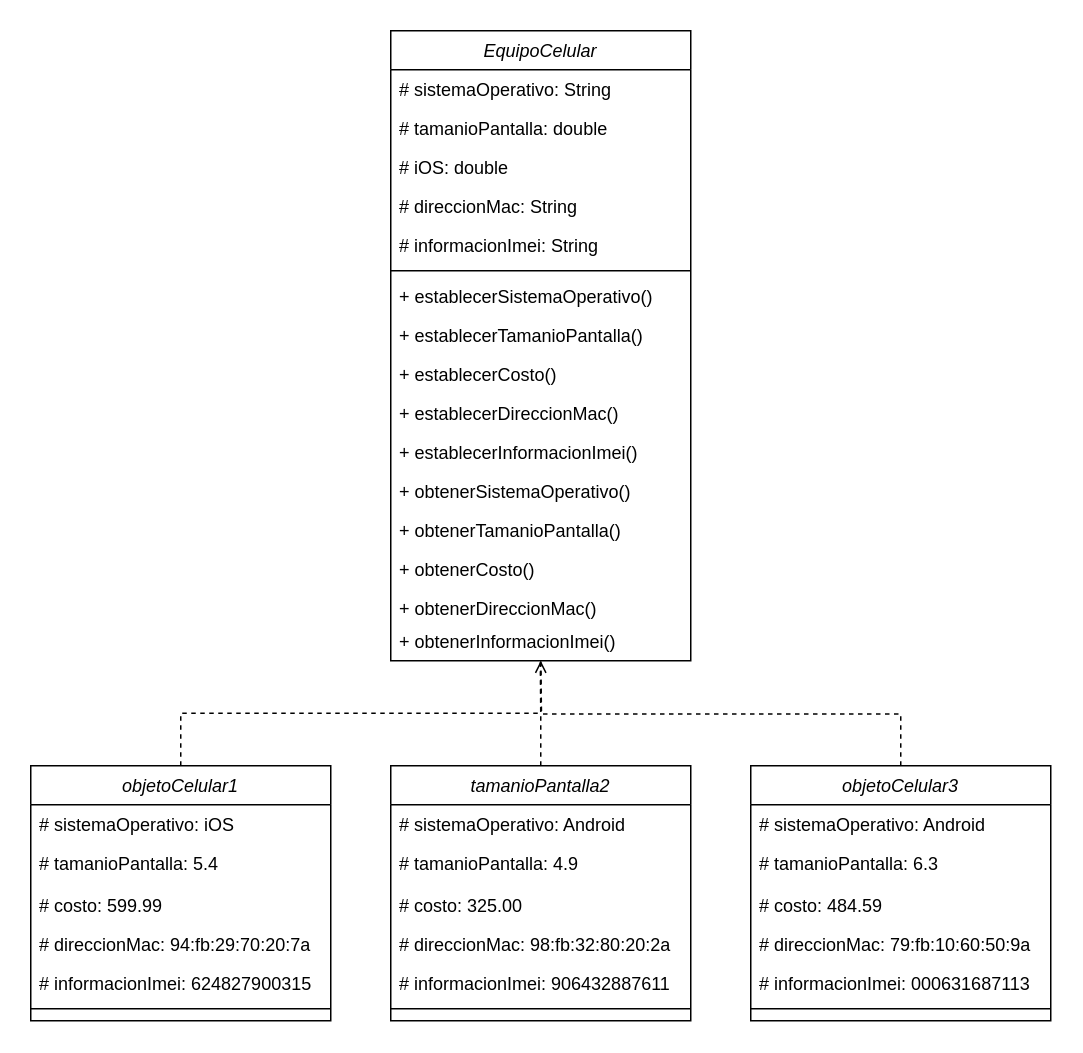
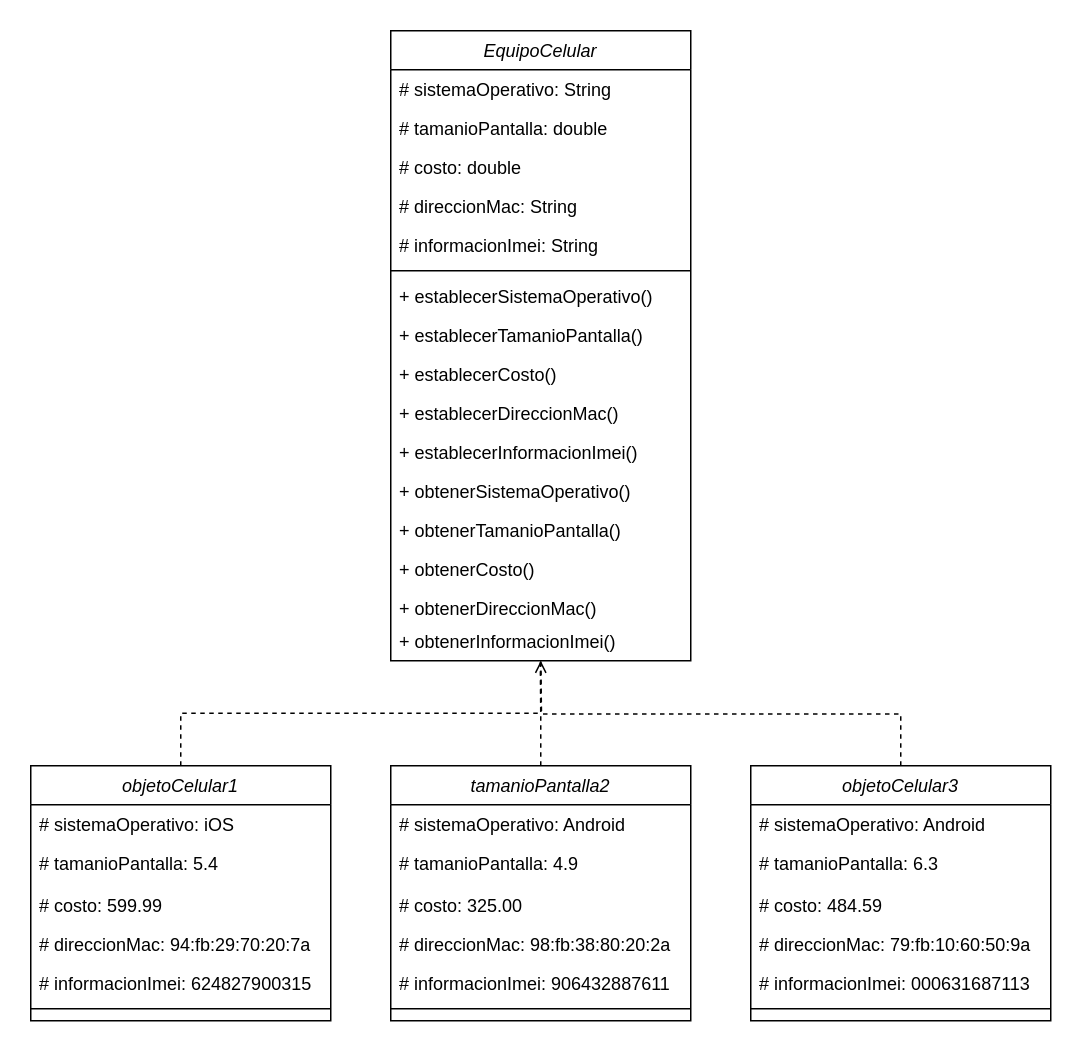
  <mxCell id="0" />
  <mxCell id="1" parent="0" />
  <mxCell id="2" value="EquipoCelular" style="swimlane;fontStyle=2;align=center;verticalAlign=top;childLayout=stackLayout;horizontal=1;startSize=26;horizontalStack=0;resizeParent=1;resizeLast=0;collapsible=1;marginBottom=0;rounded=0;shadow=0;strokeWidth=1;" parent="1" vertex="1"><mxGeometry x="260" y="20" width="200" height="420" as="geometry"><mxRectangle x="334" y="30" width="160" height="26" as="alternateBounds" /></mxGeometry></mxCell>
  <mxCell id="3" value="# sistemaOperativo: String" style="text;align=left;verticalAlign=top;spacingLeft=4;spacingRight=4;overflow=hidden;rotatable=0;points=[[0,0.5],[1,0.5]];portConstraint=eastwest;" parent="2" vertex="1"><mxGeometry y="26" width="200" height="26" as="geometry" /></mxCell>
  <mxCell id="4" value="# tamanioPantalla: double" style="text;align=left;verticalAlign=top;spacingLeft=4;spacingRight=4;overflow=hidden;rotatable=0;points=[[0,0.5],[1,0.5]];portConstraint=eastwest;rounded=0;shadow=0;html=0;" parent="2" vertex="1"><mxGeometry y="52" width="200" height="26" as="geometry" /></mxCell>
- <mxCell id="5" value="# iOS: double" style="text;align=left;verticalAlign=top;spacingLeft=4;spacingRight=4;overflow=hidden;rotatable=0;points=[[0,0.5],[1,0.5]];portConstraint=eastwest;rounded=0;shadow=0;html=0;" parent="2" vertex="1"><mxGeometry y="78" width="200" height="26" as="geometry" /></mxCell>
+ <mxCell id="5" value="# costo: double" style="text;align=left;verticalAlign=top;spacingLeft=4;spacingRight=4;overflow=hidden;rotatable=0;points=[[0,0.5],[1,0.5]];portConstraint=eastwest;rounded=0;shadow=0;html=0;" parent="2" vertex="1"><mxGeometry y="78" width="200" height="26" as="geometry" /></mxCell>
  <mxCell id="6" value="# direccionMac: String" style="text;align=left;verticalAlign=top;spacingLeft=4;spacingRight=4;overflow=hidden;rotatable=0;points=[[0,0.5],[1,0.5]];portConstraint=eastwest;rounded=0;shadow=0;html=0;" parent="2" vertex="1"><mxGeometry y="104" width="200" height="26" as="geometry" /></mxCell>
  <mxCell id="7" value="# informacionImei: String" style="text;align=left;verticalAlign=top;spacingLeft=4;spacingRight=4;overflow=hidden;rotatable=0;points=[[0,0.5],[1,0.5]];portConstraint=eastwest;rounded=0;shadow=0;html=0;" vertex="1" parent="2"><mxGeometry y="130" width="200" height="26" as="geometry" /></mxCell>
  <mxCell id="8" value="" style="line;html=1;strokeWidth=1;align=left;verticalAlign=middle;spacingTop=-1;spacingLeft=3;spacingRight=3;rotatable=0;labelPosition=right;points=[];portConstraint=eastwest;" parent="2" vertex="1"><mxGeometry y="156" width="200" height="8" as="geometry" /></mxCell>
  <mxCell id="9" value="+ establecerSistemaOperativo()" style="text;align=left;verticalAlign=top;spacingLeft=4;spacingRight=4;overflow=hidden;rotatable=0;points=[[0,0.5],[1,0.5]];portConstraint=eastwest;" parent="2" vertex="1"><mxGeometry y="164" width="200" height="26" as="geometry" /></mxCell>
  <mxCell id="10" value="+ establecerTamanioPantalla()" style="text;align=left;verticalAlign=top;spacingLeft=4;spacingRight=4;overflow=hidden;rotatable=0;points=[[0,0.5],[1,0.5]];portConstraint=eastwest;" parent="2" vertex="1"><mxGeometry y="190" width="200" height="26" as="geometry" /></mxCell>
  <mxCell id="11" value="+ establecerCosto()" style="text;align=left;verticalAlign=top;spacingLeft=4;spacingRight=4;overflow=hidden;rotatable=0;points=[[0,0.5],[1,0.5]];portConstraint=eastwest;" parent="2" vertex="1"><mxGeometry y="216" width="200" height="26" as="geometry" /></mxCell>
  <mxCell id="12" value="+ establecerDireccionMac()" style="text;align=left;verticalAlign=top;spacingLeft=4;spacingRight=4;overflow=hidden;rotatable=0;points=[[0,0.5],[1,0.5]];portConstraint=eastwest;" parent="2" vertex="1"><mxGeometry y="242" width="200" height="26" as="geometry" /></mxCell>
  <mxCell id="13" value="+ establecerInformacionImei()" style="text;align=left;verticalAlign=top;spacingLeft=4;spacingRight=4;overflow=hidden;rotatable=0;points=[[0,0.5],[1,0.5]];portConstraint=eastwest;" vertex="1" parent="2"><mxGeometry y="268" width="200" height="26" as="geometry" /></mxCell>
  <mxCell id="14" value="+ obtenerSistemaOperativo()" style="text;align=left;verticalAlign=top;spacingLeft=4;spacingRight=4;overflow=hidden;rotatable=0;points=[[0,0.5],[1,0.5]];portConstraint=eastwest;" parent="2" vertex="1"><mxGeometry y="294" width="200" height="26" as="geometry" /></mxCell>
  <mxCell id="15" value="+ obtenerTamanioPantalla()" style="text;align=left;verticalAlign=top;spacingLeft=4;spacingRight=4;overflow=hidden;rotatable=0;points=[[0,0.5],[1,0.5]];portConstraint=eastwest;" parent="2" vertex="1"><mxGeometry y="320" width="200" height="26" as="geometry" /></mxCell>
  <mxCell id="16" value="+ obtenerCosto()" style="text;align=left;verticalAlign=top;spacingLeft=4;spacingRight=4;overflow=hidden;rotatable=0;points=[[0,0.5],[1,0.5]];portConstraint=eastwest;" parent="2" vertex="1"><mxGeometry y="346" width="200" height="26" as="geometry" /></mxCell>
  <mxCell id="17" value="+ obtenerDireccionMac()" style="text;align=left;verticalAlign=top;spacingLeft=4;spacingRight=4;overflow=hidden;rotatable=0;points=[[0,0.5],[1,0.5]];portConstraint=eastwest;" parent="2" vertex="1"><mxGeometry y="372" width="200" height="22" as="geometry" /></mxCell>
  <mxCell id="18" value="+ obtenerInformacionImei()" style="text;align=left;verticalAlign=top;spacingLeft=4;spacingRight=4;overflow=hidden;rotatable=0;points=[[0,0.5],[1,0.5]];portConstraint=eastwest;" vertex="1" parent="2"><mxGeometry y="394" width="200" height="22" as="geometry" /></mxCell>
  <mxCell id="19" style="edgeStyle=orthogonalEdgeStyle;rounded=0;orthogonalLoop=1;jettySize=auto;html=1;exitX=0.5;exitY=0;exitDx=0;exitDy=0;dashed=1;endArrow=none;endFill=0;" edge="1" parent="1" source="20"><mxGeometry relative="1" as="geometry"><mxPoint x="360" y="440" as="targetPoint" /></mxGeometry></mxCell>
  <mxCell id="20" value="objetoCelular3" style="swimlane;fontStyle=2;align=center;verticalAlign=top;childLayout=stackLayout;horizontal=1;startSize=26;horizontalStack=0;resizeParent=1;resizeLast=0;collapsible=1;marginBottom=0;rounded=0;shadow=0;strokeWidth=1;" parent="1" vertex="1"><mxGeometry x="500" y="510" width="200" height="170" as="geometry"><mxRectangle x="334" y="30" width="160" height="26" as="alternateBounds" /></mxGeometry></mxCell>
  <mxCell id="21" value="# sistemaOperativo: Android" style="text;align=left;verticalAlign=top;spacingLeft=4;spacingRight=4;overflow=hidden;rotatable=0;points=[[0,0.5],[1,0.5]];portConstraint=eastwest;" parent="20" vertex="1"><mxGeometry y="26" width="200" height="26" as="geometry" /></mxCell>
  <mxCell id="22" value="# tamanioPantalla: 6.3" style="text;align=left;verticalAlign=top;spacingLeft=4;spacingRight=4;overflow=hidden;rotatable=0;points=[[0,0.5],[1,0.5]];portConstraint=eastwest;rounded=0;shadow=0;html=0;" parent="20" vertex="1"><mxGeometry y="52" width="200" height="28" as="geometry" /></mxCell>
  <mxCell id="23" value="# costo: 484.59" style="text;align=left;verticalAlign=top;spacingLeft=4;spacingRight=4;overflow=hidden;rotatable=0;points=[[0,0.5],[1,0.5]];portConstraint=eastwest;rounded=0;shadow=0;html=0;" parent="20" vertex="1"><mxGeometry y="80" width="200" height="26" as="geometry" /></mxCell>
  <mxCell id="24" value="# direccionMac: 79:fb:10:60:50:9a" style="text;align=left;verticalAlign=top;spacingLeft=4;spacingRight=4;overflow=hidden;rotatable=0;points=[[0,0.5],[1,0.5]];portConstraint=eastwest;rounded=0;shadow=0;html=0;" parent="20" vertex="1"><mxGeometry y="106" width="200" height="26" as="geometry" /></mxCell>
  <mxCell id="25" value="# informacionImei: 000631687113" style="text;align=left;verticalAlign=top;spacingLeft=4;spacingRight=4;overflow=hidden;rotatable=0;points=[[0,0.5],[1,0.5]];portConstraint=eastwest;rounded=0;shadow=0;html=0;" vertex="1" parent="20"><mxGeometry y="132" width="200" height="26" as="geometry" /></mxCell>
  <mxCell id="26" value="" style="line;html=1;strokeWidth=1;align=left;verticalAlign=middle;spacingTop=-1;spacingLeft=3;spacingRight=3;rotatable=0;labelPosition=right;points=[];portConstraint=eastwest;" parent="20" vertex="1"><mxGeometry y="158" width="200" height="8" as="geometry" /></mxCell>
  <mxCell id="27" style="edgeStyle=orthogonalEdgeStyle;rounded=0;orthogonalLoop=1;jettySize=auto;html=1;exitX=0.5;exitY=0;exitDx=0;exitDy=0;strokeColor=none;endArrow=none;endFill=0;" parent="1" edge="1"><mxGeometry relative="1" as="geometry"><mxPoint x="400" y="370" as="targetPoint" /><mxPoint x="300" y="500" as="sourcePoint" /></mxGeometry></mxCell>
  <mxCell id="28" style="edgeStyle=orthogonalEdgeStyle;rounded=0;orthogonalLoop=1;jettySize=auto;html=1;exitX=0.5;exitY=0;exitDx=0;exitDy=0;entryX=0.5;entryY=1;entryDx=0;entryDy=0;dashed=1;endArrow=open;endFill=0;" edge="1" parent="1" source="29" target="2"><mxGeometry relative="1" as="geometry" /></mxCell>
  <mxCell id="29" value="objetoCelular1" style="swimlane;fontStyle=2;align=center;verticalAlign=top;childLayout=stackLayout;horizontal=1;startSize=26;horizontalStack=0;resizeParent=1;resizeLast=0;collapsible=1;marginBottom=0;rounded=0;shadow=0;strokeWidth=1;" vertex="1" parent="1"><mxGeometry x="20" y="510" width="200" height="170" as="geometry"><mxRectangle x="334" y="30" width="160" height="26" as="alternateBounds" /></mxGeometry></mxCell>
  <mxCell id="30" value="# sistemaOperativo: iOS" style="text;align=left;verticalAlign=top;spacingLeft=4;spacingRight=4;overflow=hidden;rotatable=0;points=[[0,0.5],[1,0.5]];portConstraint=eastwest;" vertex="1" parent="29"><mxGeometry y="26" width="200" height="26" as="geometry" /></mxCell>
  <mxCell id="31" value="# tamanioPantalla: 5.4" style="text;align=left;verticalAlign=top;spacingLeft=4;spacingRight=4;overflow=hidden;rotatable=0;points=[[0,0.5],[1,0.5]];portConstraint=eastwest;rounded=0;shadow=0;html=0;" vertex="1" parent="29"><mxGeometry y="52" width="200" height="28" as="geometry" /></mxCell>
  <mxCell id="32" value="# costo: 599.99" style="text;align=left;verticalAlign=top;spacingLeft=4;spacingRight=4;overflow=hidden;rotatable=0;points=[[0,0.5],[1,0.5]];portConstraint=eastwest;rounded=0;shadow=0;html=0;" vertex="1" parent="29"><mxGeometry y="80" width="200" height="26" as="geometry" /></mxCell>
  <mxCell id="33" value="# direccionMac: 94:fb:29:70:20:7a" style="text;align=left;verticalAlign=top;spacingLeft=4;spacingRight=4;overflow=hidden;rotatable=0;points=[[0,0.5],[1,0.5]];portConstraint=eastwest;rounded=0;shadow=0;html=0;" vertex="1" parent="29"><mxGeometry y="106" width="200" height="26" as="geometry" /></mxCell>
  <mxCell id="34" value="# informacionImei: 624827900315" style="text;align=left;verticalAlign=top;spacingLeft=4;spacingRight=4;overflow=hidden;rotatable=0;points=[[0,0.5],[1,0.5]];portConstraint=eastwest;rounded=0;shadow=0;html=0;" vertex="1" parent="29"><mxGeometry y="132" width="200" height="26" as="geometry" /></mxCell>
  <mxCell id="35" value="" style="line;html=1;strokeWidth=1;align=left;verticalAlign=middle;spacingTop=-1;spacingLeft=3;spacingRight=3;rotatable=0;labelPosition=right;points=[];portConstraint=eastwest;" vertex="1" parent="29"><mxGeometry y="158" width="200" height="8" as="geometry" /></mxCell>
  <mxCell id="36" style="edgeStyle=orthogonalEdgeStyle;rounded=0;orthogonalLoop=1;jettySize=auto;html=1;exitX=0.5;exitY=0;exitDx=0;exitDy=0;dashed=1;endArrow=none;endFill=0;" edge="1" parent="1" source="37"><mxGeometry relative="1" as="geometry"><mxPoint x="359.692" y="440" as="targetPoint" /></mxGeometry></mxCell>
  <mxCell id="37" value="tamanioPantalla2" style="swimlane;fontStyle=2;align=center;verticalAlign=top;childLayout=stackLayout;horizontal=1;startSize=26;horizontalStack=0;resizeParent=1;resizeLast=0;collapsible=1;marginBottom=0;rounded=0;shadow=0;strokeWidth=1;" vertex="1" parent="1"><mxGeometry x="260" y="510" width="200" height="170" as="geometry"><mxRectangle x="334" y="30" width="160" height="26" as="alternateBounds" /></mxGeometry></mxCell>
  <mxCell id="38" value="# sistemaOperativo: Android" style="text;align=left;verticalAlign=top;spacingLeft=4;spacingRight=4;overflow=hidden;rotatable=0;points=[[0,0.5],[1,0.5]];portConstraint=eastwest;" vertex="1" parent="37"><mxGeometry y="26" width="200" height="26" as="geometry" /></mxCell>
  <mxCell id="39" value="# tamanioPantalla: 4.9" style="text;align=left;verticalAlign=top;spacingLeft=4;spacingRight=4;overflow=hidden;rotatable=0;points=[[0,0.5],[1,0.5]];portConstraint=eastwest;rounded=0;shadow=0;html=0;" vertex="1" parent="37"><mxGeometry y="52" width="200" height="28" as="geometry" /></mxCell>
  <mxCell id="40" value="# costo: 325.00" style="text;align=left;verticalAlign=top;spacingLeft=4;spacingRight=4;overflow=hidden;rotatable=0;points=[[0,0.5],[1,0.5]];portConstraint=eastwest;rounded=0;shadow=0;html=0;" vertex="1" parent="37"><mxGeometry y="80" width="200" height="26" as="geometry" /></mxCell>
- <mxCell id="41" value="# direccionMac: 98:fb:32:80:20:2a" style="text;align=left;verticalAlign=top;spacingLeft=4;spacingRight=4;overflow=hidden;rotatable=0;points=[[0,0.5],[1,0.5]];portConstraint=eastwest;rounded=0;shadow=0;html=0;" vertex="1" parent="37"><mxGeometry y="106" width="200" height="26" as="geometry" /></mxCell>
+ <mxCell id="41" value="# direccionMac: 98:fb:38:80:20:2a" style="text;align=left;verticalAlign=top;spacingLeft=4;spacingRight=4;overflow=hidden;rotatable=0;points=[[0,0.5],[1,0.5]];portConstraint=eastwest;rounded=0;shadow=0;html=0;" vertex="1" parent="37"><mxGeometry y="106" width="200" height="26" as="geometry" /></mxCell>
  <mxCell id="42" value="# informacionImei: 906432887611" style="text;align=left;verticalAlign=top;spacingLeft=4;spacingRight=4;overflow=hidden;rotatable=0;points=[[0,0.5],[1,0.5]];portConstraint=eastwest;rounded=0;shadow=0;html=0;" vertex="1" parent="37"><mxGeometry y="132" width="200" height="26" as="geometry" /></mxCell>
  <mxCell id="43" value="" style="line;html=1;strokeWidth=1;align=left;verticalAlign=middle;spacingTop=-1;spacingLeft=3;spacingRight=3;rotatable=0;labelPosition=right;points=[];portConstraint=eastwest;" vertex="1" parent="37"><mxGeometry y="158" width="200" height="8" as="geometry" /></mxCell>
